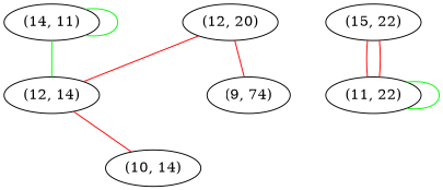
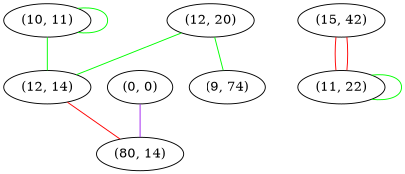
  graph {
    edge [color=red weight=1]
-   "(14, 11)"
+   "(14, 11)" [label="(10, 11)"]
    "(12, 14)"
-   "(10, 14)"
+   "(10, 14)" [label="(80, 14)"]
    n4 [label="(11, 22)"]
-   "(15, 22)"
+   "(15, 22)" [label="(15, 42)"]
    "(12, 20)"
    "(9, 74)"
+   "(0, 0)"
    "(14, 11)" -- "(14, 11)" [color=green weight=2]
    "(14, 11)" -- "(12, 14)" [color=green]
    "(12, 14)" -- "(10, 14)"
    n4 -- n4 [color=green weight=2]
    "(15, 22)" -- n4
    "(15, 22)" -- n4
-   "(12, 20)" -- "(12, 14)"
-   "(12, 20)" -- "(9, 74)"
+   "(12, 20)" -- "(12, 14)" [color=green]
+   "(12, 20)" -- "(9, 74)" [color=green]
+   "(0, 0)" -- "(10, 14)" [color=purple weight=4]
  }
